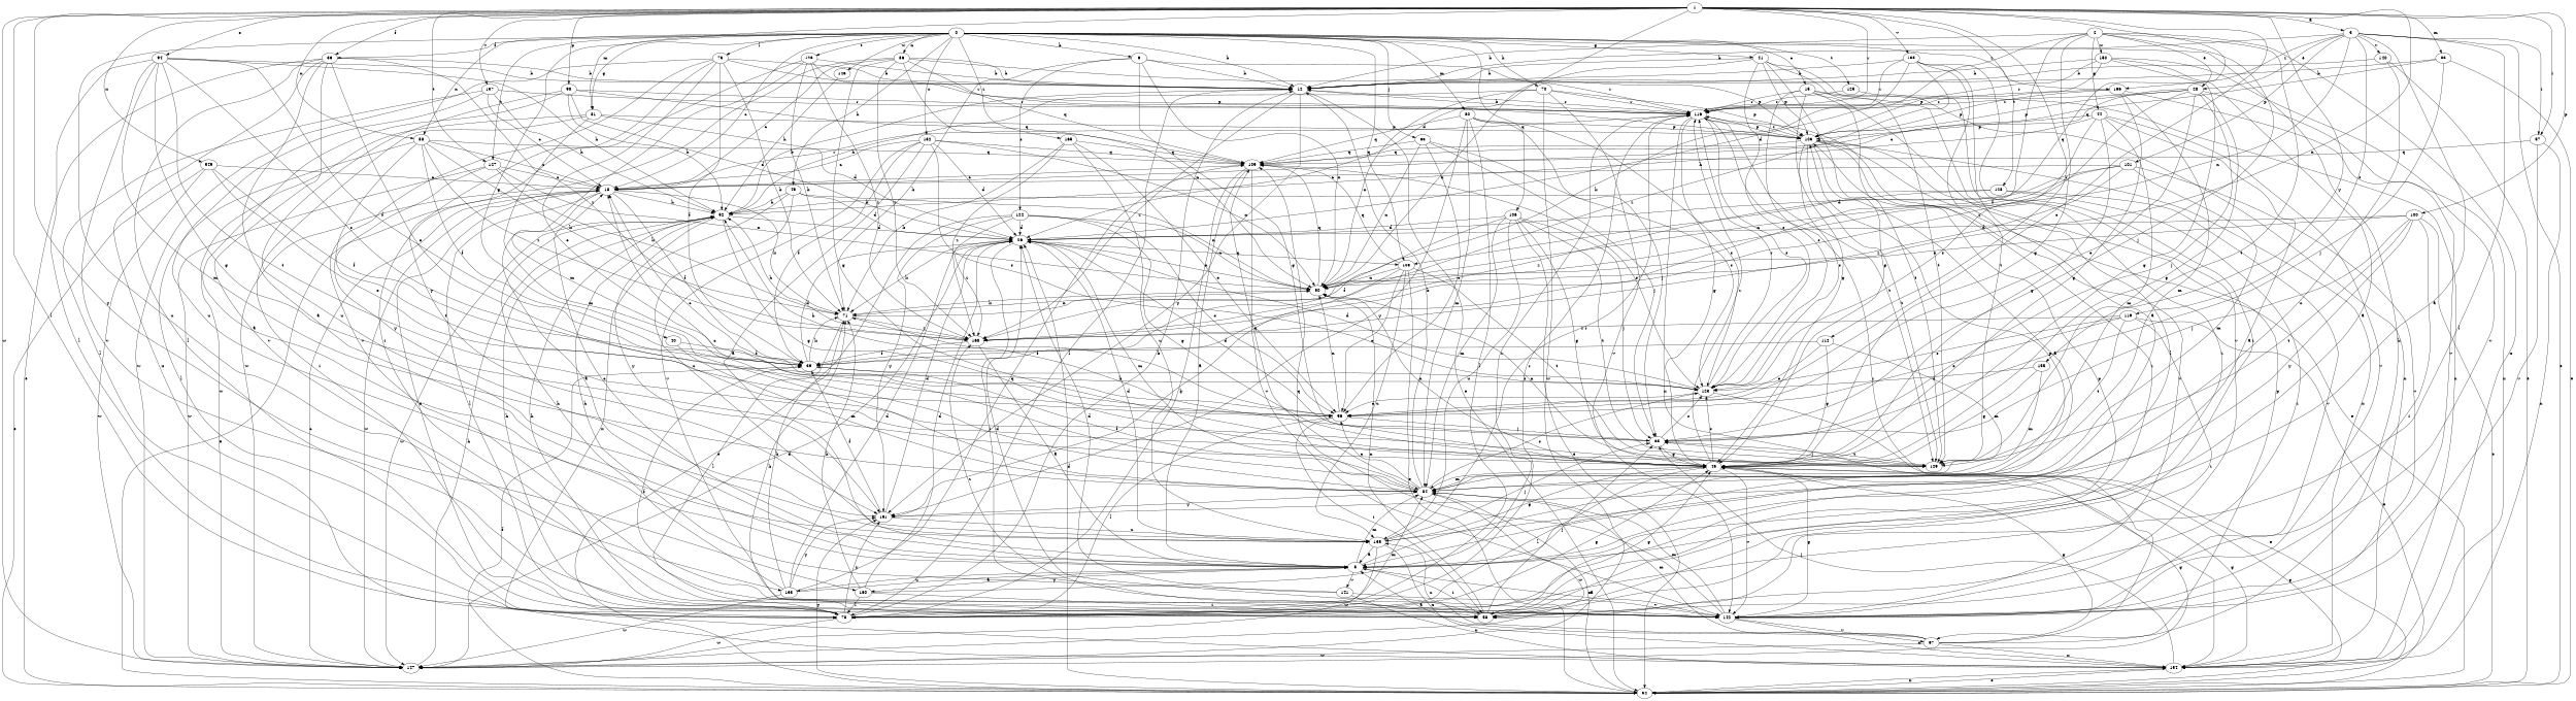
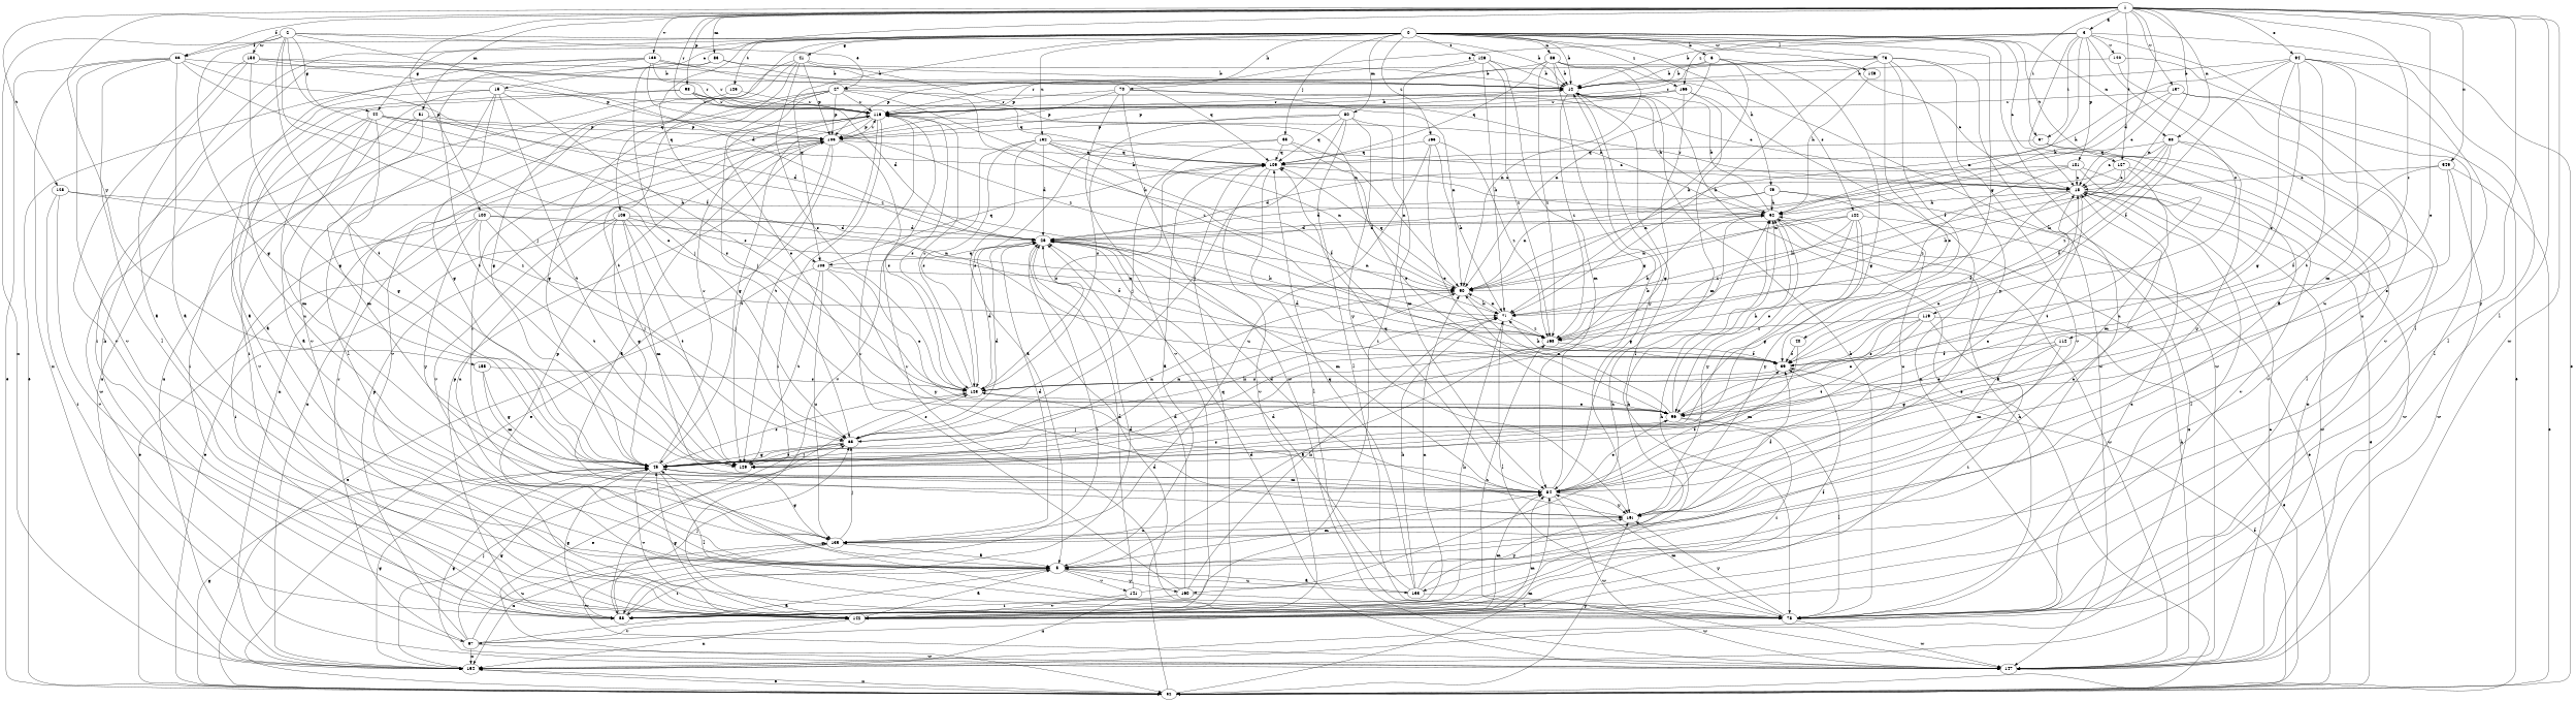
  strict digraph {
    0
    6
    12
    15
    18
    36
    40
    41
    44
    49
    63
    67
    70
    73
    80
    86
    88
    106
    108
    125
    126
    127
    132
    133
    146
    165
    166
    90
    116
    45
    71
    122
    78
    32
    161
    168
    129
    154
    58
    123
    147
    39
    5
    52
    96
    142
    84
    103
    26
    135
    65
    109
    1
    3
    57
    81
    83
    94
    98
    100
    112
    128
    137
    138
    n65 [label=549]
    155
    160
-   27 [label=28]
+   27
    101
    119
    140
    2
    150
    141
    0 -> 6 [label=b]
    0 -> 12 [label=b]
    0 -> 15 [label=c]
    0 -> 18 [label=c]
    0 -> 36 [label=f]
    0 -> 40 [label=g]
    0 -> 41 [label=g]
-   0 -> 81 [label=g]
+   0 -> 44 [label=g]
    0 -> 49 [label=h]
    0 -> 63 [label=j]
    0 -> 67 [label=k]
    0 -> 70 [label=k]
    0 -> 73 [label=l]
    0 -> 80 [label=m]
    0 -> 86 [label=n]
    0 -> 88 [label=n]
    0 -> 106 [label=q]
    0 -> 108 [label=q]
    0 -> 125 [label=t]
    0 -> 126 [label=t]
    0 -> 127 [label=t]
    0 -> 132 [label=u]
    0 -> 133 [label=u]
    0 -> 146 [label=w]
    0 -> 165 [label=z]
    0 -> 166 [label=z]
    6 -> 12 [label=b]
    6 -> 90 [label=n]
    6 -> 116 [label=r]
    6 -> 45 [label=g]
    6 -> 71 [label=k]
    6 -> 122 [label=s]
    12 -> 116 [label=r]
    12 -> 78 [label=l]
    12 -> 32 [label=e]
    12 -> 161 [label=y]
    12 -> 168 [label=z]
    15 -> 116 [label=r]
    15 -> 45 [label=g]
    15 -> 78 [label=l]
    15 -> 129 [label=t]
    15 -> 154 [label=x]
    15 -> 58 [label=i]
    15 -> 123 [label=s]
    18 -> 116 [label=r]
    18 -> 71 [label=k]
    18 -> 78 [label=l]
    18 -> 32 [label=e]
    18 -> 147 [label=w]
    18 -> 39 [label=f]
    18 -> 5 [label=a]
    18 -> 52 [label=h]
    36 -> 12 [label=b]
    36 -> 78 [label=l]
    36 -> 32 [label=e]
    36 -> 168 [label=z]
    36 -> 154 [label=x]
    36 -> 5 [label=a]
    36 -> 96 [label=o]
    36 -> 142 [label=v]
    40 -> 39 [label=f]
    40 -> 84 [label=m]
    41 -> 12 [label=b]
    41 -> 90 [label=n]
    41 -> 45 [label=g]
    41 -> 129 [label=t]
    41 -> 123 [label=s]
    41 -> 142 [label=v]
    41 -> 103 [label=p]
    44 -> 45 [label=g]
    44 -> 123 [label=s]
    44 -> 5 [label=a]
    44 -> 52 [label=h]
    44 -> 142 [label=v]
    44 -> 84 [label=m]
    44 -> 103 [label=p]
    49 -> 90 [label=n]
    49 -> 154 [label=x]
    49 -> 52 [label=h]
    49 -> 26 [label=d]
    49 -> 135 [label=u]
    63 -> 90 [label=n]
    63 -> 123 [label=s]
    63 -> 96 [label=o]
    63 -> 65 [label=j]
    63 -> 109 [label=q]
    67 -> 116 [label=r]
    67 -> 45 [label=g]
    67 -> 154 [label=x]
    67 -> 147 [label=w]
    67 -> 5 [label=a]
    67 -> 84 [label=m]
    67 -> 103 [label=p]
    67 -> 135 [label=u]
    70 -> 90 [label=n]
    70 -> 116 [label=r]
    70 -> 147 [label=w]
    70 -> 52 [label=h]
    70 -> 142 [label=v]
    70 -> 103 [label=p]
    73 -> 12 [label=b]
    73 -> 116 [label=r]
    73 -> 71 [label=k]
    73 -> 161 [label=y]
    73 -> 147 [label=w]
    73 -> 39 [label=f]
    73 -> 96 [label=o]
    73 -> 142 [label=v]
    80 -> 78 [label=l]
    80 -> 161 [label=y]
    80 -> 123 [label=s]
    80 -> 84 [label=m]
    80 -> 103 [label=p]
    80 -> 65 [label=j]
    80 -> 109 [label=q]
    86 -> 12 [label=b]
    86 -> 18 [label=c]
    86 -> 90 [label=n]
    86 -> 45 [label=g]
    86 -> 168 [label=z]
    86 -> 147 [label=w]
    86 -> 103 [label=p]
    86 -> 109 [label=q]
    88 -> 18 [label=c]
    88 -> 71 [label=k]
    88 -> 78 [label=l]
    88 -> 161 [label=y]
    88 -> 168 [label=z]
    88 -> 39 [label=f]
    88 -> 109 [label=q]
    106 -> 45 [label=g]
    106 -> 32 [label=e]
    106 -> 129 [label=t]
    106 -> 39 [label=f]
    106 -> 84 [label=m]
    106 -> 26 [label=d]
    106 -> 135 [label=u]
    106 -> 65 [label=j]
    108 -> 90 [label=n]
    108 -> 32 [label=e]
    108 -> 161 [label=y]
    108 -> 129 [label=t]
    108 -> 96 [label=o]
    108 -> 135 [label=u]
    108 -> 109 [label=q]
    125 -> 116 [label=r]
    125 -> 154 [label=x]
    126 -> 12 [label=b]
    126 -> 71 [label=k]
    126 -> 168 [label=z]
    126 -> 58 [label=i]
    126 -> 84 [label=m]
    126 -> 103 [label=p]
    127 -> 18 [label=c]
    127 -> 90 [label=n]
    127 -> 71 [label=k]
    127 -> 129 [label=t]
    127 -> 147 [label=w]
    132 -> 18 [label=c]
    132 -> 90 [label=n]
    132 -> 123 [label=s]
    132 -> 39 [label=f]
    132 -> 5 [label=a]
    132 -> 142 [label=v]
    132 -> 26 [label=d]
    132 -> 109 [label=q]
    133 -> 71 [label=k]
    133 -> 161 [label=y]
    133 -> 147 [label=w]
    133 -> 5 [label=a]
    133 -> 52 [label=h]
    133 -> 26 [label=d]
    133 -> 109 [label=q]
    146 -> 52 [label=h]
    165 -> 71 [label=k]
    165 -> 168 [label=z]
    165 -> 96 [label=o]
    165 -> 135 [label=u]
    165 -> 109 [label=q]
    166 -> 116 [label=r]
    166 -> 45 [label=g]
    166 -> 154 [label=x]
    166 -> 84 [label=m]
    166 -> 103 [label=p]
    90 -> 71 [label=k]
    90 -> 109 [label=q]
    116 -> 12 [label=b]
    116 -> 45 [label=g]
    116 -> 129 [label=t]
    116 -> 154 [label=x]
    116 -> 58 [label=i]
    116 -> 123 [label=s]
    116 -> 103 [label=p]
    45 -> 90 [label=n]
    45 -> 116 [label=r]
    45 -> 78 [label=l]
    45 -> 123 [label=s]
    45 -> 142 [label=v]
    45 -> 84 [label=m]
    71 -> 90 [label=n]
    71 -> 78 [label=l]
    71 -> 168 [label=z]
    122 -> 90 [label=n]
    122 -> 45 [label=g]
    122 -> 32 [label=e]
    122 -> 161 [label=y]
    122 -> 168 [label=z]
    122 -> 96 [label=o]
    122 -> 26 [label=d]
    78 -> 12 [label=b]
    78 -> 18 [label=c]
    78 -> 116 [label=r]
    78 -> 45 [label=g]
    78 -> 161 [label=y]
    78 -> 147 [label=w]
    78 -> 52 [label=h]
    78 -> 84 [label=m]
    32 -> 45 [label=g]
    32 -> 161 [label=y]
    32 -> 154 [label=x]
    32 -> 39 [label=f]
    32 -> 84 [label=m]
    32 -> 26 [label=d]
    161 -> 39 [label=f]
    161 -> 26 [label=d]
    161 -> 135 [label=u]
    168 -> 39 [label=f]
    168 -> 5 [label=a]
    168 -> 52 [label=h]
    129 -> 90 [label=n]
    129 -> 65 [label=j]
    154 -> 45 [label=g]
    154 -> 32 [label=e]
    154 -> 65 [label=j]
    58 -> 90 [label=n]
    58 -> 45 [label=g]
    58 -> 71 [label=k]
    58 -> 52 [label=h]
    58 -> 103 [label=p]
    58 -> 26 [label=d]
    58 -> 65 [label=j]
    123 -> 116 [label=r]
    123 -> 32 [label=e]
    123 -> 96 [label=o]
    123 -> 26 [label=d]
    147 -> 18 [label=c]
    147 -> 45 [label=g]
    147 -> 52 [label=h]
    147 -> 26 [label=d]
    39 -> 71 [label=k]
    39 -> 123 [label=s]
    39 -> 26 [label=d]
    5 -> 18 [label=c]
    5 -> 133 [label=u]
    5 -> 58 [label=i]
    5 -> 84 [label=m]
    5 -> 103 [label=p]
    5 -> 160 [label=y]
    5 -> 141 [label=v]
    52 -> 12 [label=b]
    52 -> 45 [label=g]
    52 -> 161 [label=y]
    52 -> 147 [label=w]
    52 -> 26 [label=d]
    96 -> 18 [label=c]
    96 -> 90 [label=n]
    96 -> 78 [label=l]
    96 -> 58 [label=i]
    96 -> 52 [label=h]
    96 -> 65 [label=j]
    142 -> 67 [label=v]
    142 -> 45 [label=g]
    142 -> 168 [label=z]
    142 -> 154 [label=x]
    142 -> 39 [label=f]
    142 -> 5 [label=a]
    142 -> 84 [label=m]
    142 -> 109 [label=q]
    84 -> 12 [label=b]
    84 -> 18 [label=c]
    84 -> 161 [label=y]
    84 -> 123 [label=s]
    84 -> 147 [label=w]
    84 -> 39 [label=f]
    84 -> 96 [label=o]
    84 -> 109 [label=q]
    103 -> 116 [label=r]
    103 -> 32 [label=e]
    103 -> 129 [label=t]
    103 -> 154 [label=x]
    103 -> 123 [label=s]
    103 -> 5 [label=a]
    103 -> 142 [label=v]
    103 -> 109 [label=q]
    26 -> 108 [label=q]
    26 -> 90 [label=n]
    26 -> 71 [label=k]
    26 -> 58 [label=i]
    26 -> 84 [label=m]
    135 -> 116 [label=r]
    135 -> 45 [label=g]
    135 -> 154 [label=x]
    135 -> 147 [label=w]
    135 -> 5 [label=a]
    135 -> 26 [label=d]
    135 -> 65 [label=j]
    65 -> 45 [label=g]
    65 -> 71 [label=k]
    65 -> 129 [label=t]
    65 -> 123 [label=s]
    65 -> 26 [label=d]
    109 -> 18 [label=c]
    109 -> 78 [label=l]
    109 -> 123 [label=s]
    109 -> 5 [label=a]
    109 -> 142 [label=v]
    1 -> 36 [label=f]
    1 -> 88 [label=n]
    1 -> 108 [label=q]
    1 -> 127 [label=t]
    1 -> 90 [label=n]
    1 -> 116 [label=r]
    1 -> 78 [label=l]
    1 -> 147 [label=w]
    1 -> 96 [label=o]
    1 -> 26 [label=d]
    1 -> 3 [label=a]
    1 -> 57 [label=i]
    1 -> 81 [label=m]
    1 -> 83 [label=m]
    1 -> 94 [label=o]
    1 -> 98 [label=p]
    1 -> 100 [label=p]
    1 -> 112 [label=r]
    1 -> 128 [label=t]
    1 -> 137 [label=v]
    1 -> 138 [label=v]
    1 -> n65 [label=x]
    1 -> 155 [label=y]
    1 -> 160 [label=y]
    3 -> 12 [label=b]
    3 -> 166 [label=z]
    3 -> 90 [label=n]
    3 -> 78 [label=l]
    3 -> 32 [label=e]
    3 -> 5 [label=a]
    3 -> 57 [label=i]
    3 -> 27 [label=e]
    3 -> 101 [label=p]
    3 -> 119 [label=s]
    3 -> 140 [label=v]
    57 -> 154 [label=x]
    57 -> 142 [label=v]
    57 -> 109 [label=q]
    81 -> 58 [label=i]
    81 -> 147 [label=w]
    81 -> 84 [label=m]
    81 -> 103 [label=p]
    81 -> 26 [label=d]
    83 -> 12 [label=b]
    83 -> 32 [label=e]
    83 -> 65 [label=j]
    83 -> 109 [label=q]
    94 -> 12 [label=b]
    94 -> 45 [label=g]
    94 -> 78 [label=l]
    94 -> 129 [label=t]
    94 -> 123 [label=s]
    94 -> 39 [label=f]
    94 -> 52 [label=h]
    94 -> 142 [label=v]
    94 -> 84 [label=m]
    98 -> 116 [label=r]
    98 -> 5 [label=a]
    98 -> 52 [label=h]
    98 -> 26 [label=d]
    98 -> 135 [label=u]
    98 -> 109 [label=q]
    100 -> 90 [label=n]
    100 -> 32 [label=e]
    100 -> 161 [label=y]
    100 -> 129 [label=t]
    100 -> 58 [label=i]
    100 -> 26 [label=d]
    100 -> 65 [label=j]
    112 -> 45 [label=g]
    112 -> 39 [label=f]
    112 -> 96 [label=o]
    112 -> 84 [label=m]
    128 -> 168 [label=z]
    128 -> 58 [label=i]
    128 -> 52 [label=h]
    128 -> 142 [label=v]
    137 -> 18 [label=c]
    137 -> 116 [label=r]
    137 -> 78 [label=l]
    137 -> 52 [label=h]
    137 -> 135 [label=u]
    138 -> 12 [label=b]
    138 -> 116 [label=r]
    138 -> 71 [label=k]
    138 -> 168 [label=z]
    138 -> 129 [label=t]
    138 -> 58 [label=i]
    138 -> 5 [label=a]
    n65 -> 18 [label=c]
    n65 -> 32 [label=e]
    n65 -> 147 [label=w]
    n65 -> 39 [label=f]
    n65 -> 96 [label=o]
    155 -> 45 [label=g]
    155 -> 123 [label=s]
    155 -> 84 [label=m]
    160 -> 116 [label=r]
    160 -> 71 [label=k]
    160 -> 78 [label=l]
    160 -> 58 [label=i]
    160 -> 26 [label=d]
    27 -> 18 [label=c]
    27 -> 116 [label=r]
    27 -> 45 [label=g]
    27 -> 168 [label=z]
    27 -> 96 [label=o]
    27 -> 142 [label=v]
    27 -> 103 [label=p]
    27 -> 65 [label=j]
    101 -> 18 [label=c]
    101 -> 90 [label=n]
    101 -> 168 [label=z]
    101 -> 142 [label=v]
    101 -> 84 [label=m]
    101 -> 26 [label=d]
    119 -> 32 [label=e]
    119 -> 168 [label=z]
    119 -> 129 [label=t]
    119 -> 58 [label=i]
    119 -> 123 [label=s]
    119 -> 96 [label=o]
    140 -> 12 [label=b]
    140 -> 32 [label=e]
    140 -> 135 [label=u]
    2 -> 12 [label=b]
    2 -> 44 [label=g]
    2 -> 45 [label=g]
    2 -> 129 [label=t]
    2 -> 154 [label=x]
    2 -> 39 [label=f]
    2 -> 26 [label=d]
    2 -> 65 [label=j]
    2 -> 27 [label=e]
    2 -> 150 [label=w]
    150 -> 12 [label=b]
    150 -> 116 [label=r]
    150 -> 45 [label=g]
    150 -> 5 [label=a]
    150 -> 142 [label=v]
    150 -> 103 [label=p]
    141 -> 154 [label=x]
    141 -> 52 [label=h]
    141 -> 142 [label=v]
    141 -> 26 [label=d]
  }
